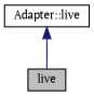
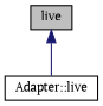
  digraph {
    rankdir=TB
    fontname="PT Serif"
    node [color=black fontname="PT Serif" fontsize=10 shape=record]
    n1 [fillcolor=grey75 fontcolor=black height=0.2 label=live style=filled width=0.4]
    n2 [height=0.2 label="Adapter::live" width=0.4]
-   n2 -> n1 [color=midnightblue dir=back fontname="PT Serif" fontsize=10 labelfontname=Helvetica labelfontsize=10 style=solid]
+   n1 -> n2 [color=midnightblue dir=back fontname="PT Serif" fontsize=10 labelfontname=Helvetica labelfontsize=10 style=solid]
  }
